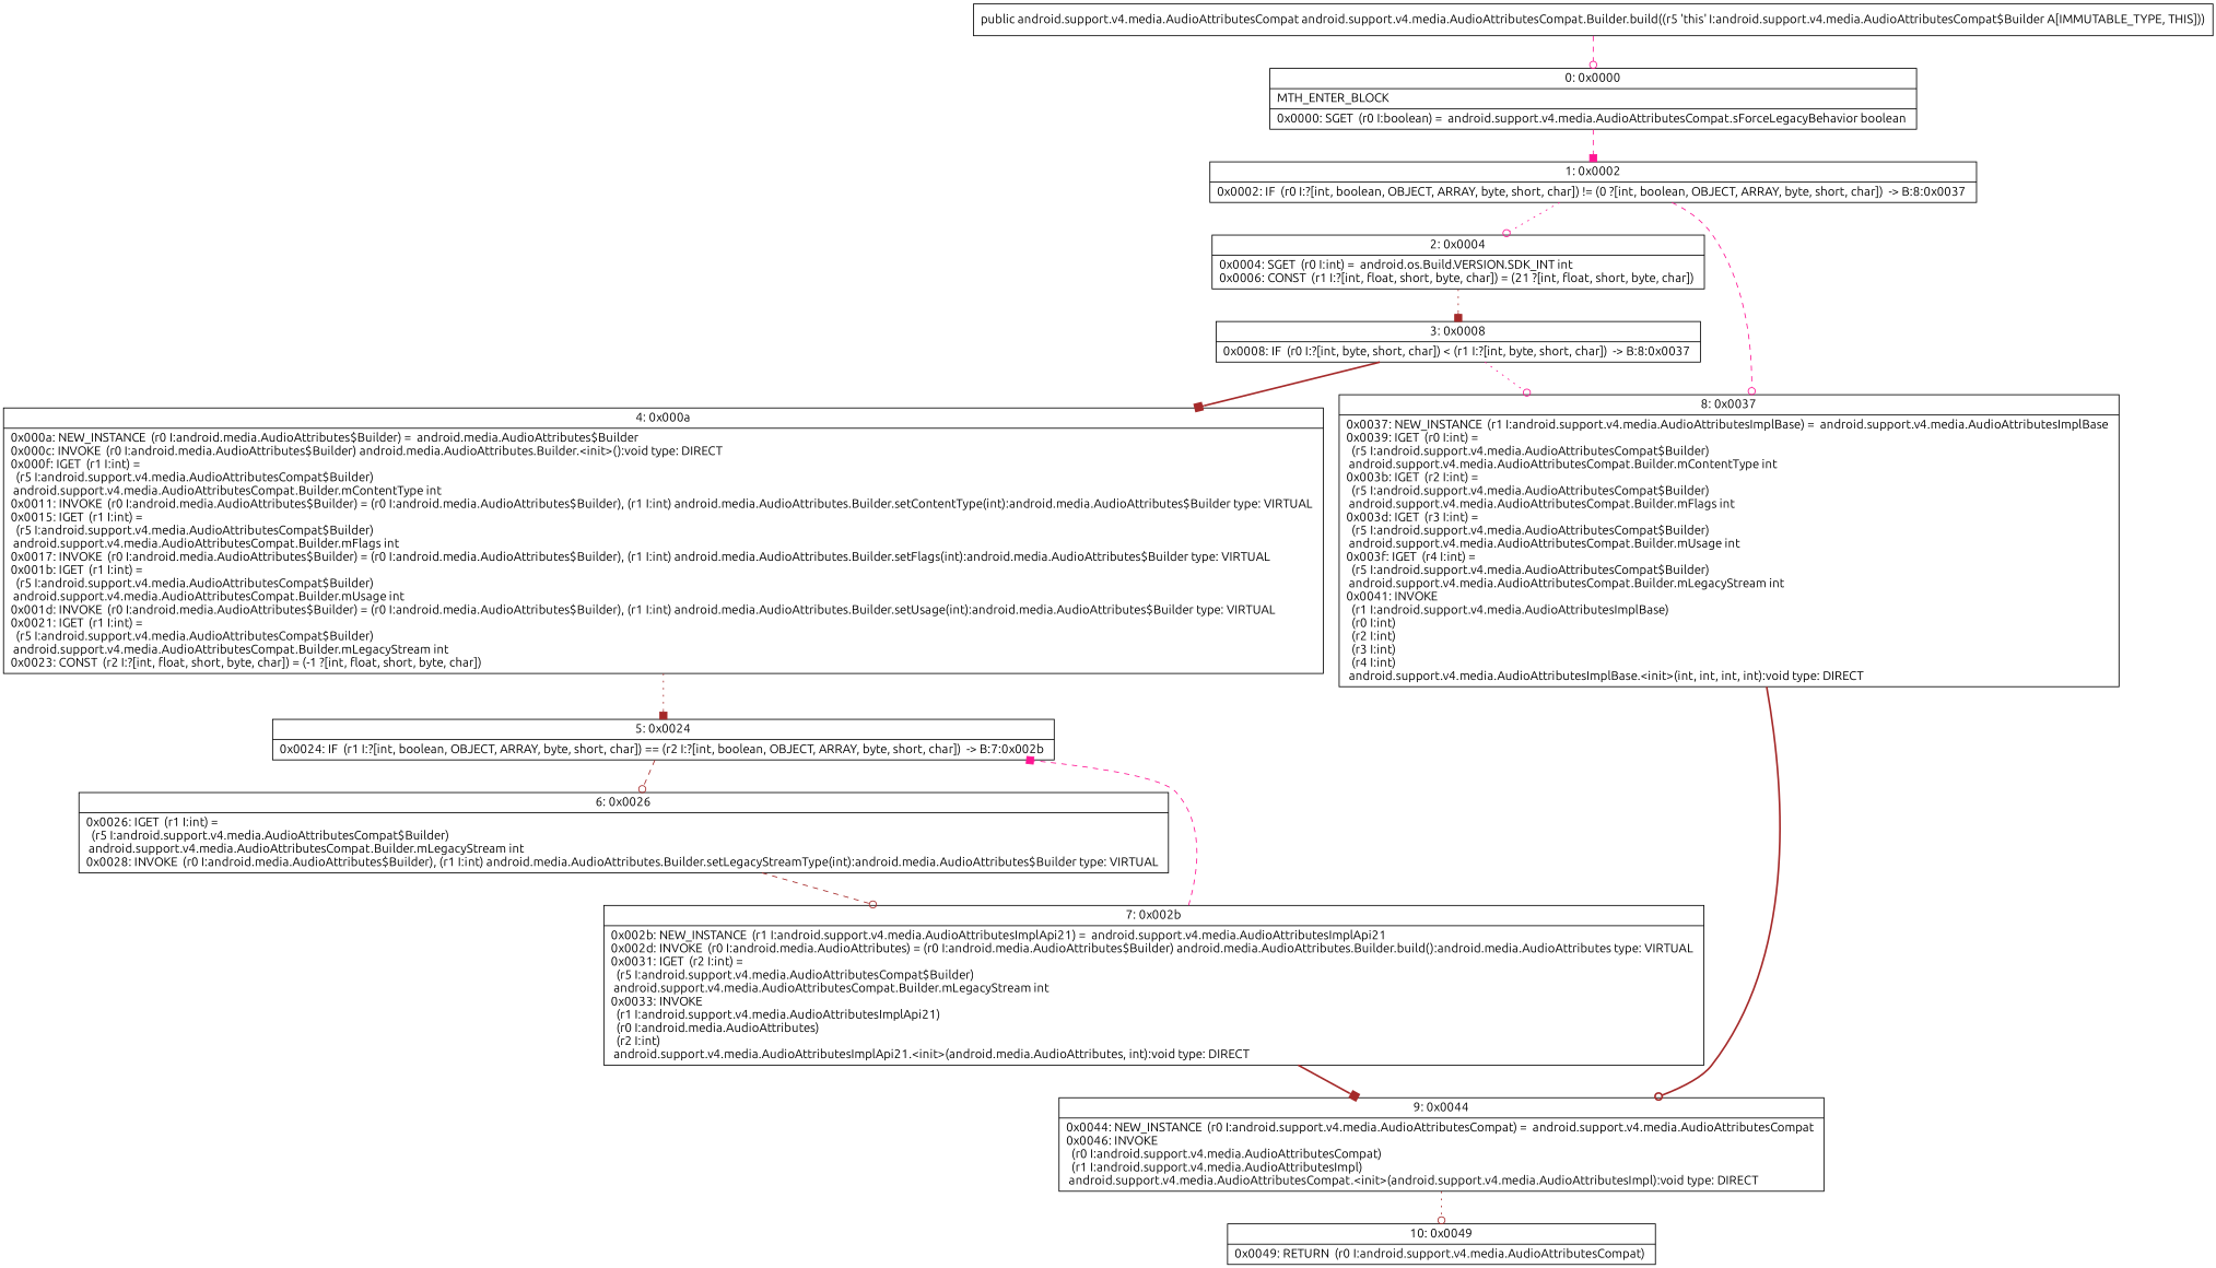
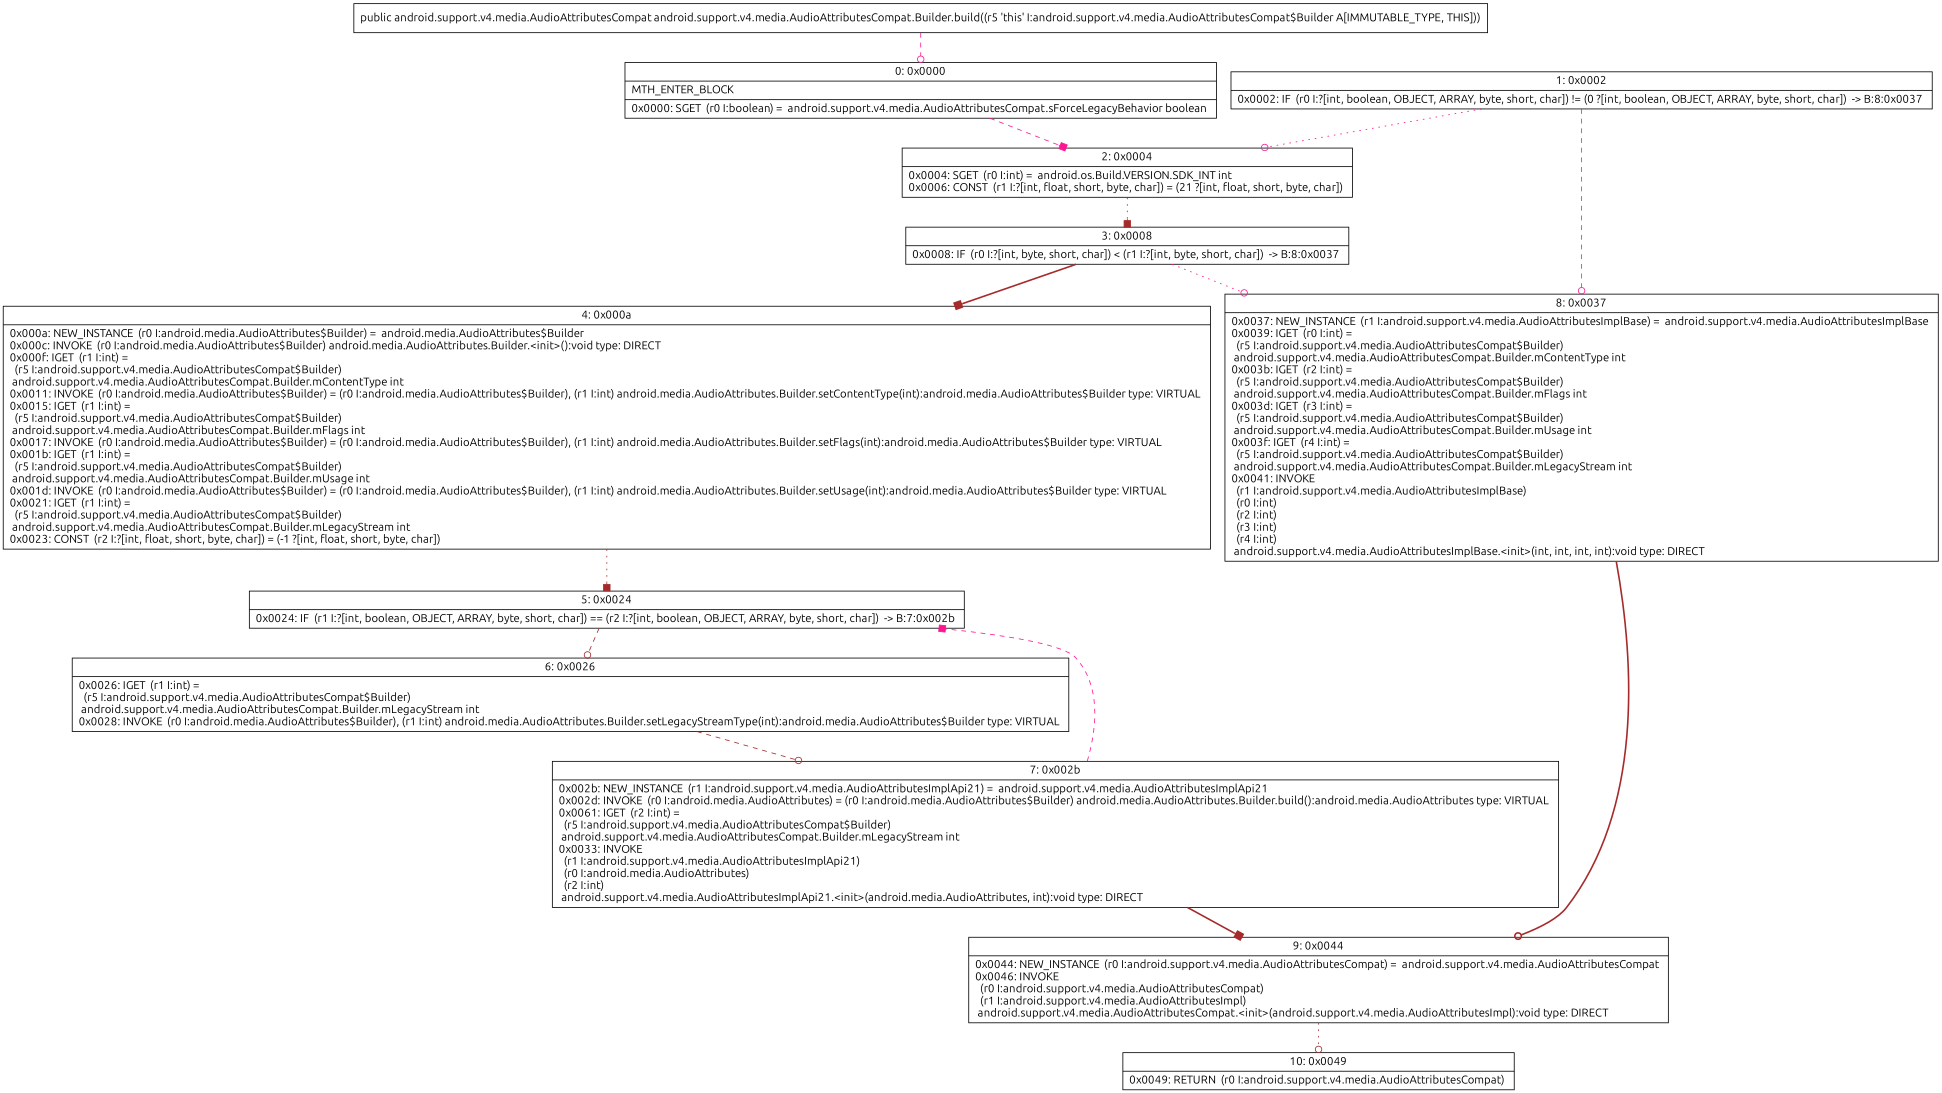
  digraph {
    fontname=Ubuntu
    node [fontname=Ubuntu shape=record]
    edge [arrowhead=odot color=brown fontname=Ubuntu style=dashed]
    n1 [label="{0\:\ 0x0000|MTH_ENTER_BLOCK\l|0x0000: SGET  (r0 I:boolean) =  android.support.v4.media.AudioAttributesCompat.sForceLegacyBehavior boolean \l}"]
    n2 [label="{1\:\ 0x0002|0x0002: IF  (r0 I:?[int, boolean, OBJECT, ARRAY, byte, short, char]) != (0 ?[int, boolean, OBJECT, ARRAY, byte, short, char])  \-\> B:8:0x0037 \l}"]
    n3 [label="{2\:\ 0x0004|0x0004: SGET  (r0 I:int) =  android.os.Build.VERSION.SDK_INT int \l0x0006: CONST  (r1 I:?[int, float, short, byte, char]) = (21 ?[int, float, short, byte, char]) \l}"]
    n4 [label="{8\:\ 0x0037|0x0037: NEW_INSTANCE  (r1 I:android.support.v4.media.AudioAttributesImplBase) =  android.support.v4.media.AudioAttributesImplBase \l0x0039: IGET  (r0 I:int) = \l  (r5 I:android.support.v4.media.AudioAttributesCompat$Builder)\l android.support.v4.media.AudioAttributesCompat.Builder.mContentType int \l0x003b: IGET  (r2 I:int) = \l  (r5 I:android.support.v4.media.AudioAttributesCompat$Builder)\l android.support.v4.media.AudioAttributesCompat.Builder.mFlags int \l0x003d: IGET  (r3 I:int) = \l  (r5 I:android.support.v4.media.AudioAttributesCompat$Builder)\l android.support.v4.media.AudioAttributesCompat.Builder.mUsage int \l0x003f: IGET  (r4 I:int) = \l  (r5 I:android.support.v4.media.AudioAttributesCompat$Builder)\l android.support.v4.media.AudioAttributesCompat.Builder.mLegacyStream int \l0x0041: INVOKE  \l  (r1 I:android.support.v4.media.AudioAttributesImplBase)\l  (r0 I:int)\l  (r2 I:int)\l  (r3 I:int)\l  (r4 I:int)\l android.support.v4.media.AudioAttributesImplBase.\<init\>(int, int, int, int):void type: DIRECT \l}"]
    n5 [label="{3\:\ 0x0008|0x0008: IF  (r0 I:?[int, byte, short, char]) \< (r1 I:?[int, byte, short, char])  \-\> B:8:0x0037 \l}"]
    n6 [label="{9\:\ 0x0044|0x0044: NEW_INSTANCE  (r0 I:android.support.v4.media.AudioAttributesCompat) =  android.support.v4.media.AudioAttributesCompat \l0x0046: INVOKE  \l  (r0 I:android.support.v4.media.AudioAttributesCompat)\l  (r1 I:android.support.v4.media.AudioAttributesImpl)\l android.support.v4.media.AudioAttributesCompat.\<init\>(android.support.v4.media.AudioAttributesImpl):void type: DIRECT \l}"]
    n7 [label="{4\:\ 0x000a|0x000a: NEW_INSTANCE  (r0 I:android.media.AudioAttributes$Builder) =  android.media.AudioAttributes$Builder \l0x000c: INVOKE  (r0 I:android.media.AudioAttributes$Builder) android.media.AudioAttributes.Builder.\<init\>():void type: DIRECT \l0x000f: IGET  (r1 I:int) = \l  (r5 I:android.support.v4.media.AudioAttributesCompat$Builder)\l android.support.v4.media.AudioAttributesCompat.Builder.mContentType int \l0x0011: INVOKE  (r0 I:android.media.AudioAttributes$Builder) = (r0 I:android.media.AudioAttributes$Builder), (r1 I:int) android.media.AudioAttributes.Builder.setContentType(int):android.media.AudioAttributes$Builder type: VIRTUAL \l0x0015: IGET  (r1 I:int) = \l  (r5 I:android.support.v4.media.AudioAttributesCompat$Builder)\l android.support.v4.media.AudioAttributesCompat.Builder.mFlags int \l0x0017: INVOKE  (r0 I:android.media.AudioAttributes$Builder) = (r0 I:android.media.AudioAttributes$Builder), (r1 I:int) android.media.AudioAttributes.Builder.setFlags(int):android.media.AudioAttributes$Builder type: VIRTUAL \l0x001b: IGET  (r1 I:int) = \l  (r5 I:android.support.v4.media.AudioAttributesCompat$Builder)\l android.support.v4.media.AudioAttributesCompat.Builder.mUsage int \l0x001d: INVOKE  (r0 I:android.media.AudioAttributes$Builder) = (r0 I:android.media.AudioAttributes$Builder), (r1 I:int) android.media.AudioAttributes.Builder.setUsage(int):android.media.AudioAttributes$Builder type: VIRTUAL \l0x0021: IGET  (r1 I:int) = \l  (r5 I:android.support.v4.media.AudioAttributesCompat$Builder)\l android.support.v4.media.AudioAttributesCompat.Builder.mLegacyStream int \l0x0023: CONST  (r2 I:?[int, float, short, byte, char]) = (\-1 ?[int, float, short, byte, char]) \l}"]
    n8 [label="{5\:\ 0x0024|0x0024: IF  (r1 I:?[int, boolean, OBJECT, ARRAY, byte, short, char]) == (r2 I:?[int, boolean, OBJECT, ARRAY, byte, short, char])  \-\> B:7:0x002b \l}"]
    n9 [label="{6\:\ 0x0026|0x0026: IGET  (r1 I:int) = \l  (r5 I:android.support.v4.media.AudioAttributesCompat$Builder)\l android.support.v4.media.AudioAttributesCompat.Builder.mLegacyStream int \l0x0028: INVOKE  (r0 I:android.media.AudioAttributes$Builder), (r1 I:int) android.media.AudioAttributes.Builder.setLegacyStreamType(int):android.media.AudioAttributes$Builder type: VIRTUAL \l}"]
-   n10 [label="{7\:\ 0x002b|0x002b: NEW_INSTANCE  (r1 I:android.support.v4.media.AudioAttributesImplApi21) =  android.support.v4.media.AudioAttributesImplApi21 \l0x002d: INVOKE  (r0 I:android.media.AudioAttributes) = (r0 I:android.media.AudioAttributes$Builder) android.media.AudioAttributes.Builder.build():android.media.AudioAttributes type: VIRTUAL \l0x0031: IGET  (r2 I:int) = \l  (r5 I:android.support.v4.media.AudioAttributesCompat$Builder)\l android.support.v4.media.AudioAttributesCompat.Builder.mLegacyStream int \l0x0033: INVOKE  \l  (r1 I:android.support.v4.media.AudioAttributesImplApi21)\l  (r0 I:android.media.AudioAttributes)\l  (r2 I:int)\l android.support.v4.media.AudioAttributesImplApi21.\<init\>(android.media.AudioAttributes, int):void type: DIRECT \l}"]
+   n10 [label="{7\:\ 0x002b|0x002b: NEW_INSTANCE  (r1 I:android.support.v4.media.AudioAttributesImplApi21) =  android.support.v4.media.AudioAttributesImplApi21 \l0x002d: INVOKE  (r0 I:android.media.AudioAttributes) = (r0 I:android.media.AudioAttributes$Builder) android.media.AudioAttributes.Builder.build():android.media.AudioAttributes type: VIRTUAL \l0x0061: IGET  (r2 I:int) = \l  (r5 I:android.support.v4.media.AudioAttributesCompat$Builder)\l android.support.v4.media.AudioAttributesCompat.Builder.mLegacyStream int \l0x0033: INVOKE  \l  (r1 I:android.support.v4.media.AudioAttributesImplApi21)\l  (r0 I:android.media.AudioAttributes)\l  (r2 I:int)\l android.support.v4.media.AudioAttributesImplApi21.\<init\>(android.media.AudioAttributes, int):void type: DIRECT \l}"]
    n11 [label="{10\:\ 0x0049|0x0049: RETURN  (r0 I:android.support.v4.media.AudioAttributesCompat) \l}"]
    n12 [label="{public android.support.v4.media.AudioAttributesCompat android.support.v4.media.AudioAttributesCompat.Builder.build((r5 'this' I:android.support.v4.media.AudioAttributesCompat$Builder A[IMMUTABLE_TYPE, THIS])) }"]
-   n1 -> n2 [arrowhead=box color=deeppink]
+   n1 -> n3 [arrowhead=box color=deeppink]
    n2 -> n3 [color=deeppink style=dotted]
    n2 -> n4 [color=deeppink]
    n3 -> n5 [arrowhead=box style=dotted]
    n4 -> n6 [style=bold]
    n5 -> n4 [color=deeppink style=dotted]
    n5 -> n7 [arrowhead=box style=bold]
    n6 -> n11 [style=dotted]
    n7 -> n8 [arrowhead=box style=dotted]
    n8 -> n9
    n9 -> n10
    n10 -> n6 [arrowhead=box style=bold]
    n10 -> n8 [arrowhead=box color=deeppink]
    n12 -> n1 [color=deeppink]
  }
